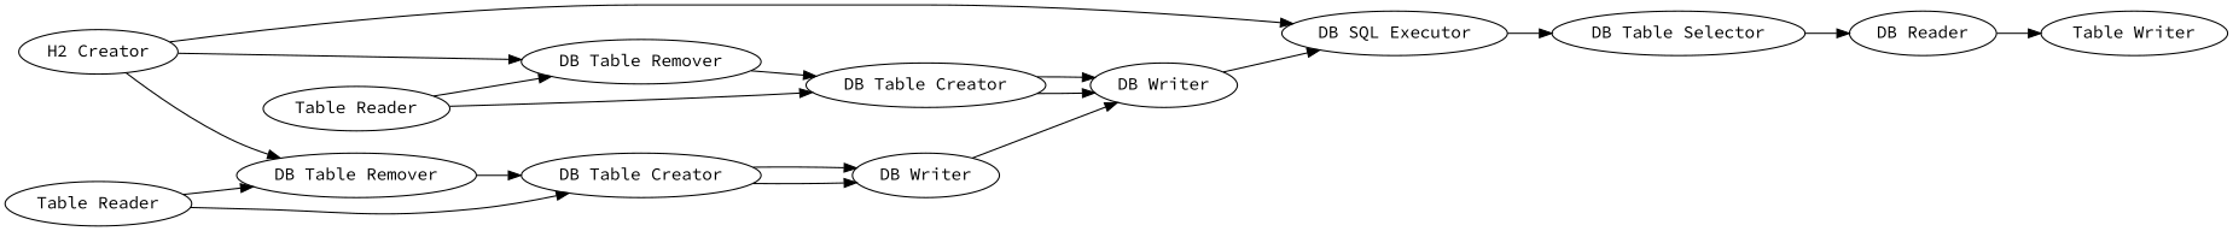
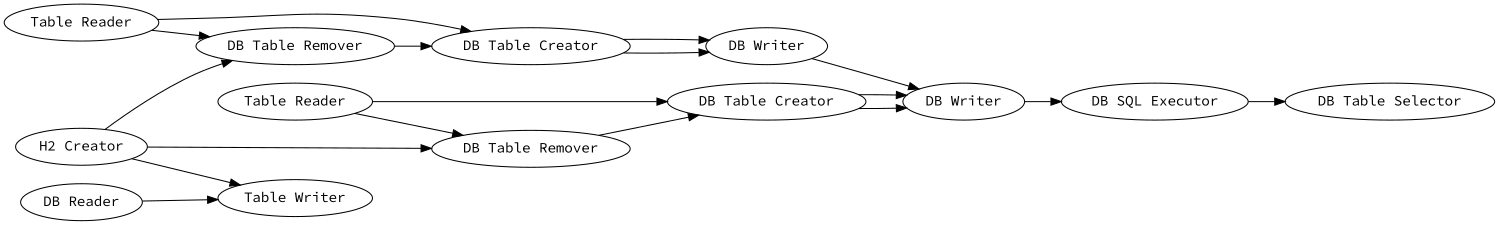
  digraph {
    fontname="Source Code Pro"
    rankdir=LR
    node [fontname="Source Code Pro"]
    edge [fontname="Source Code Pro"]
    n1 [label="H2 Creator"]
    n2 [label="DB Table Remover"]
    n3 [label="DB Table Remover"]
    n4 [label="DB SQL Executor"]
    n5 [label="DB Table Creator"]
    n6 [label="DB Table Creator"]
    n7 [label="DB Table Selector"]
    n8 [label="DB Writer"]
    n9 [label="DB Writer"]
    n10 [label="Table Writer"]
    n11 [label="DB Reader"]
    n12 [label="Table Reader"]
    n13 [label="Table Reader"]
    n1 -> n2
    n1 -> n3
-   n1 -> n4
+   n1 -> n10
    n2 -> n5
    n3 -> n6
    n4 -> n7
    n5 -> n8
    n5 -> n8
    n6 -> n9
    n6 -> n9
-   n7 -> n11
    n8 -> n9
    n9 -> n4
    n11 -> n10
    n12 -> n3
    n12 -> n6
    n13 -> n2
    n13 -> n5
  }
